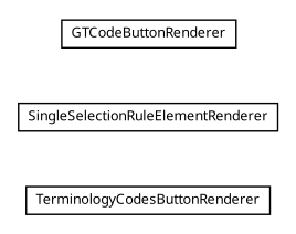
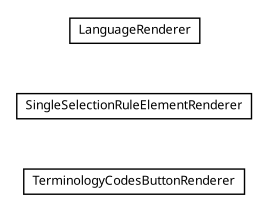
  digraph {
    nodesep=0.25
    ranksep=0.5
    rankdir=LR
    node [fontcolor=black fontname="Trebuchet MS" fontsize=9.0 shape=plaintext]
    n1 [label=<<table title="se.cambio.cds.gdl.editor.view.renderers.TerminologyCodesButtonRenderer" border="0" cellborder="1" cellspacing="0" cellpadding="2" port="p" href="./TerminologyCodesButtonRenderer.html"> 		<tr><td><table border="0" cellspacing="0" cellpadding="1"> <tr><td align="center" balign="center"><font face="Trebuchet MS"> TerminologyCodesButtonRenderer </font></td></tr> 		</table></td></tr> 		</table>>]
    n2 [label=<<table title="se.cambio.cds.gdl.editor.view.renderers.SingleSelectionRuleElementRenderer" border="0" cellborder="1" cellspacing="0" cellpadding="2" port="p" href="./SingleSelectionRuleElementRenderer.html"> 		<tr><td><table border="0" cellspacing="0" cellpadding="1"> <tr><td align="center" balign="center"><font face="Trebuchet MS"> SingleSelectionRuleElementRenderer </font></td></tr> 		</table></td></tr> 		</table>>]
-   n4 [label=<<table title="se.cambio.cds.gdl.editor.view.renderers.GTCodeButtonRenderer" border="0" cellborder="1" cellspacing="0" cellpadding="2" port="p" href="./GTCodeButtonRenderer.html"> 		<tr><td><table border="0" cellspacing="0" cellpadding="1"> <tr><td align="center" balign="center"><font face="Trebuchet MS"> GTCodeButtonRenderer </font></td></tr> 		</table></td></tr> 		</table>>]
+   n3 [label=<<table title="se.cambio.cds.gdl.editor.view.renderers.LanguageRenderer" border="0" cellborder="1" cellspacing="0" cellpadding="2" port="p" href="./LanguageRenderer.html"> 		<tr><td><table border="0" cellspacing="0" cellpadding="1"> <tr><td align="center" balign="center"><font face="Trebuchet MS"> LanguageRenderer </font></td></tr> 		</table></td></tr> 		</table>>]
  }
